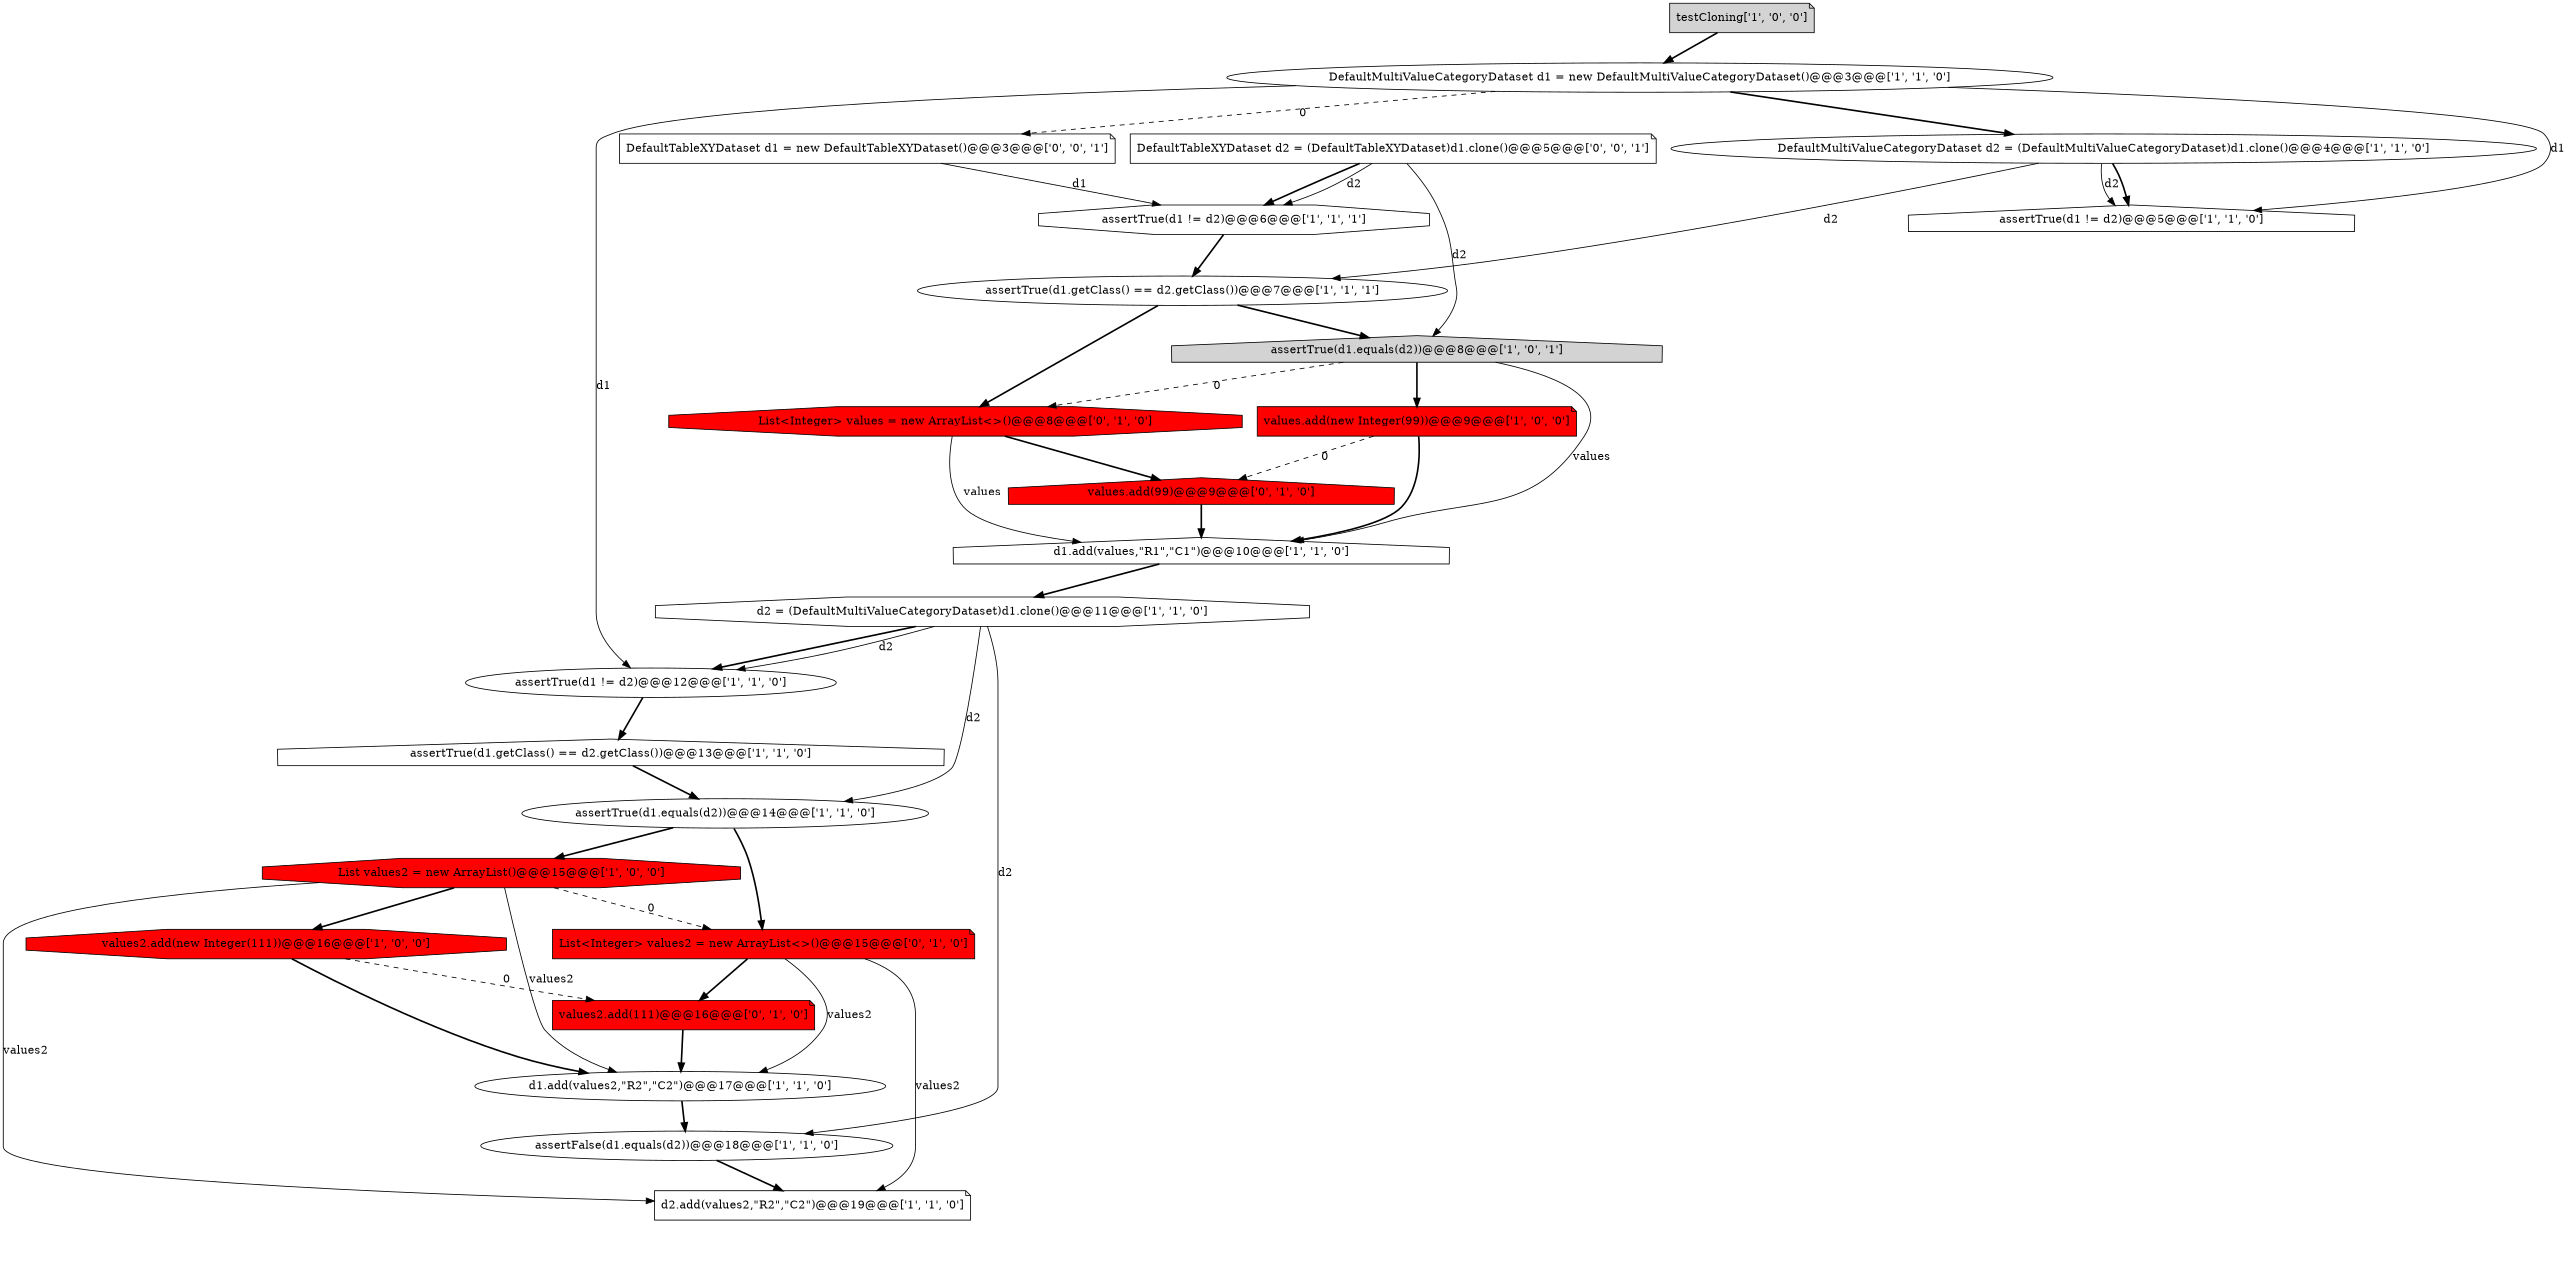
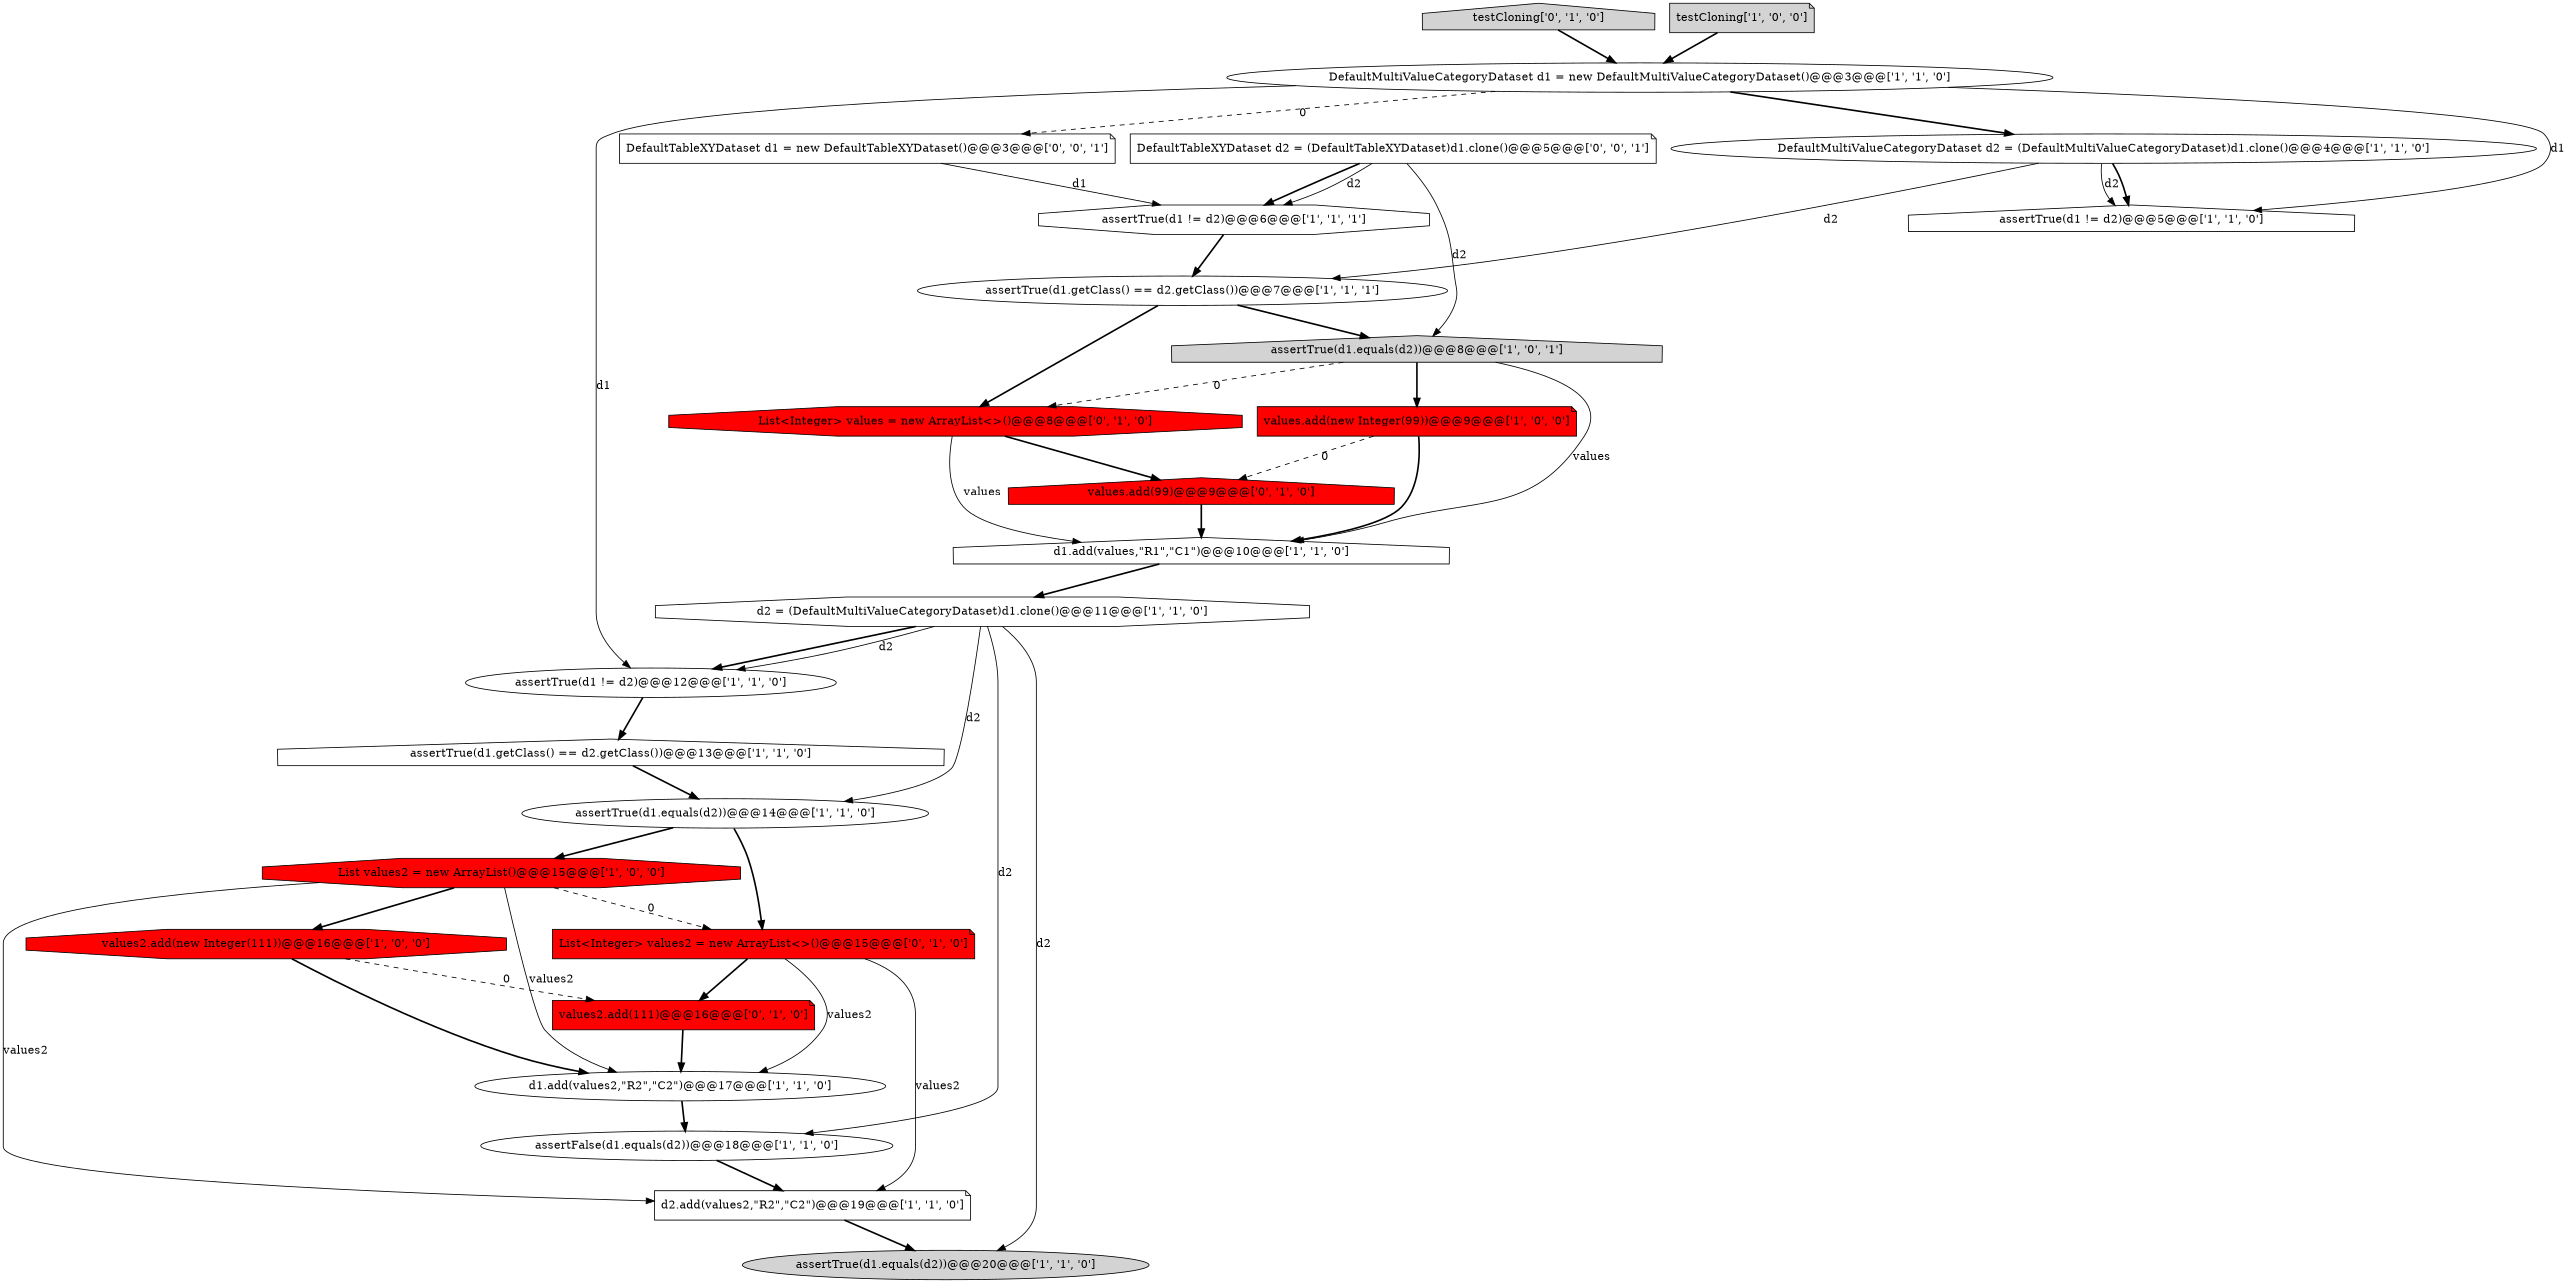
  digraph {
    node [fillcolor=white shape=ellipse style=filled]
    edge [style=bold]
    n1 [label="assertTrue(d1.getClass() == d2.getClass())@@@13@@@['1', '1', '0']" shape=house]
    n2 [label="assertTrue(d1.equals(d2))@@@14@@@['1', '1', '0']"]
    n3 [fillcolor=red label="List<Integer> values2 = new ArrayList<>()@@@15@@@['0', '1', '0']" shape=note]
    n4 [fillcolor=red label="List values2 = new ArrayList()@@@15@@@['1', '0', '0']" shape=octagon]
    n5 [label="assertTrue(d1 != d2)@@@12@@@['1', '1', '0']"]
    n6 [label="assertTrue(d1 != d2)@@@5@@@['1', '1', '0']" shape=house]
    n7 [label="assertTrue(d1 != d2)@@@6@@@['1', '1', '1']" shape=octagon]
    n8 [label="assertTrue(d1.getClass() == d2.getClass())@@@7@@@['1', '1', '1']"]
    n9 [label="DefaultTableXYDataset d1 = new DefaultTableXYDataset()@@@3@@@['0', '0', '1']" shape=note]
    n10 [label="assertFalse(d1.equals(d2))@@@18@@@['1', '1', '0']"]
    n11 [label="d2.add(values2,\"R2\",\"C2\")@@@19@@@['1', '1', '0']" shape=note]
+   n12 [fillcolor=lightgray label="assertTrue(d1.equals(d2))@@@20@@@['1', '1', '0']"]
    n13 [fillcolor=red label="values2.add(new Integer(111))@@@16@@@['1', '0', '0']" shape=octagon]
    n14 [label="d1.add(values2,\"R2\",\"C2\")@@@17@@@['1', '1', '0']"]
    n15 [fillcolor=red label="values2.add(111)@@@16@@@['0', '1', '0']" shape=note]
    n16 [label="DefaultMultiValueCategoryDataset d1 = new DefaultMultiValueCategoryDataset()@@@3@@@['1', '1', '0']"]
    n17 [label="DefaultMultiValueCategoryDataset d2 = (DefaultMultiValueCategoryDataset)d1.clone()@@@4@@@['1', '1', '0']"]
    n18 [label="DefaultTableXYDataset d2 = (DefaultTableXYDataset)d1.clone()@@@5@@@['0', '0', '1']" shape=note]
    n19 [fillcolor=lightgray label="assertTrue(d1.equals(d2))@@@8@@@['1', '0', '1']" shape=house]
    n20 [fillcolor=red label="List<Integer> values = new ArrayList<>()@@@8@@@['0', '1', '0']" shape=octagon]
    n21 [fillcolor=red label="values.add(99)@@@9@@@['0', '1', '0']" shape=house]
    n22 [label="d1.add(values,\"R1\",\"C1\")@@@10@@@['1', '1', '0']" shape=house]
    n23 [label="d2 = (DefaultMultiValueCategoryDataset)d1.clone()@@@11@@@['1', '1', '0']" shape=octagon]
    n24 [fillcolor=red label="values.add(new Integer(99))@@@9@@@['1', '0', '0']" shape=note]
+   n25 [fillcolor=lightgray label="testCloning['0', '1', '0']" shape=house]
    n26 [fillcolor=lightgray label="testCloning['1', '0', '0']" shape=note]
    n1 -> n2
    n2 -> n3
    n2 -> n4
    n3 -> n11 [label=values2 style=solid]
    n3 -> n14 [label=values2 style=solid]
    n3 -> n15
    n4 -> n3 [label=0 style=dashed]
    n4 -> n11 [label=values2 style=solid]
    n4 -> n13
    n4 -> n14 [label=values2 style=solid]
    n5 -> n1
    n7 -> n8
    n8 -> n19
    n8 -> n20
    n9 -> n7 [label=d1 style=solid]
    n10 -> n11
+   n11 -> n12
    n13 -> n14
    n13 -> n15 [label=0 style=dashed]
    n14 -> n10
    n15 -> n14
    n16 -> n5 [label=d1 style=solid]
    n16 -> n6 [label=d1 style=solid]
    n16 -> n9 [label=0 style=dashed]
    n16 -> n17
    n17 -> n6 [label=d2 style=solid]
    n17 -> n6
    n17 -> n8 [label=d2 style=solid]
    n18 -> n7
    n18 -> n7 [label=d2 style=solid]
    n18 -> n19 [label=d2 style=solid]
    n19 -> n20 [label=0 style=dashed]
    n19 -> n22 [label=values style=solid]
    n19 -> n24
    n20 -> n21
    n20 -> n22 [label=values style=solid]
    n21 -> n22
    n22 -> n23
    n23 -> n2 [label=d2 style=solid]
    n23 -> n5
    n23 -> n5 [label=d2 style=solid]
    n23 -> n10 [label=d2 style=solid]
+   n23 -> n12 [label=d2 style=solid]
    n24 -> n21 [label=0 style=dashed]
    n24 -> n22
+   n25 -> n16
    n26 -> n16
  }
